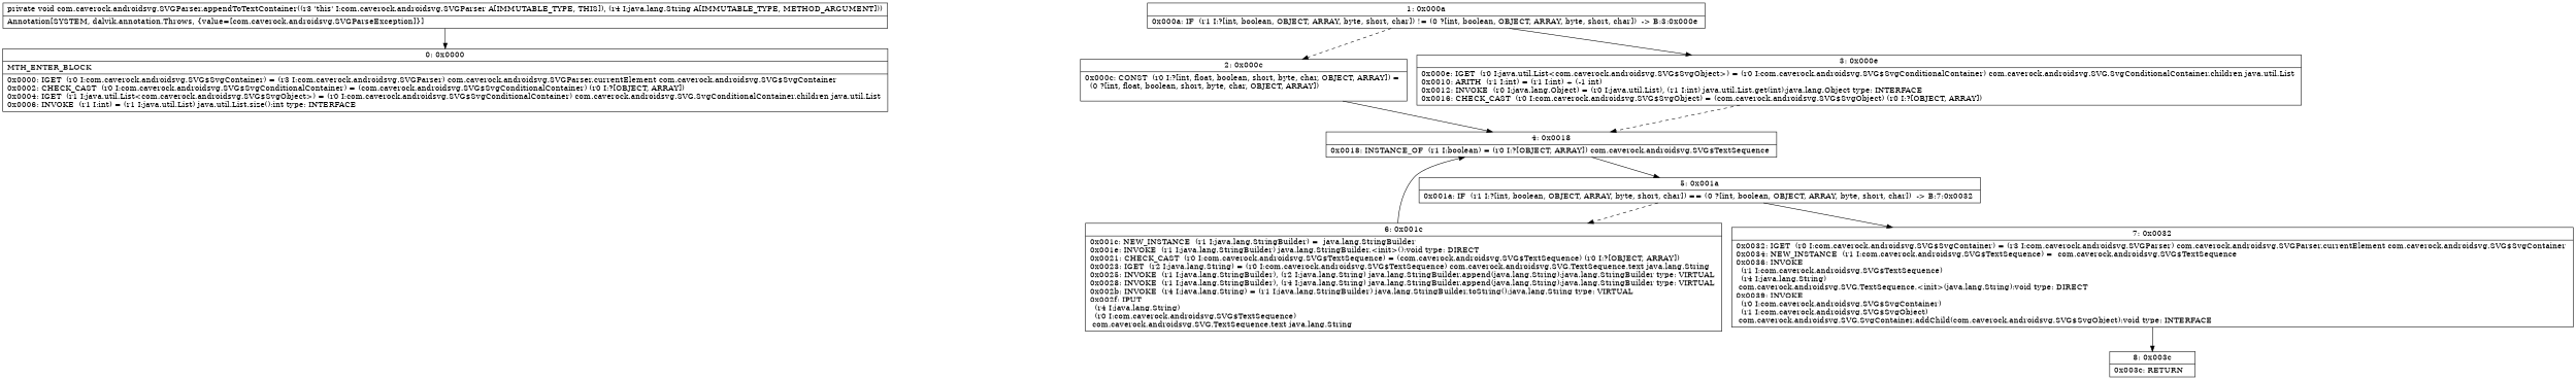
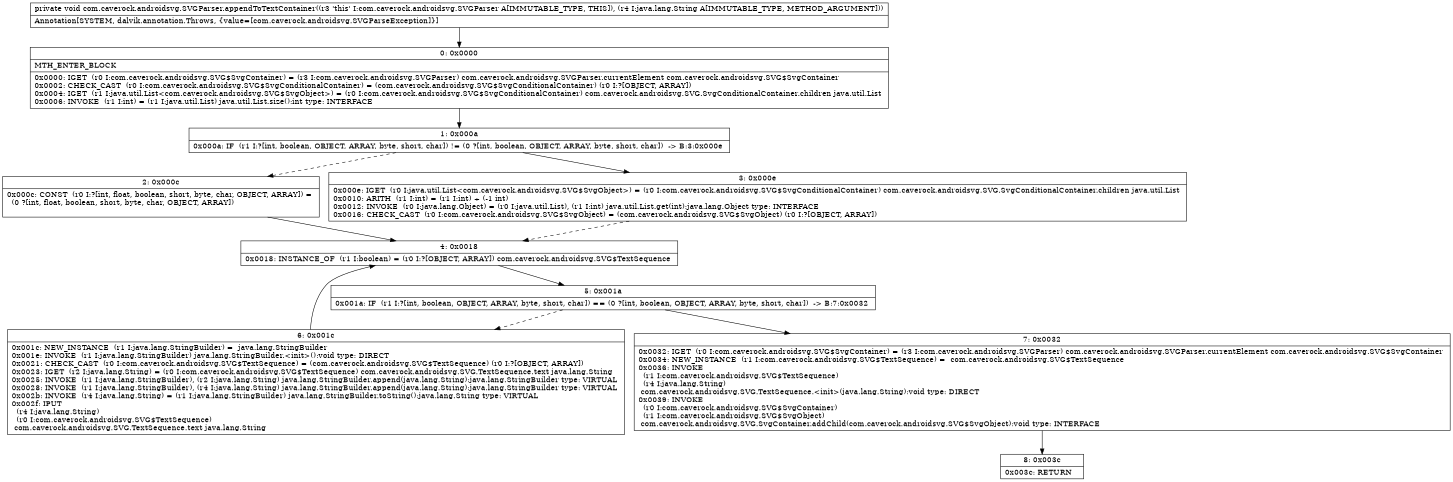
  digraph {
    node [shape=record]
    n1 [label="{0\:\ 0x0000|MTH_ENTER_BLOCK\l|0x0000: IGET  (r0 I:com.caverock.androidsvg.SVG$SvgContainer) = (r3 I:com.caverock.androidsvg.SVGParser) com.caverock.androidsvg.SVGParser.currentElement com.caverock.androidsvg.SVG$SvgContainer \l0x0002: CHECK_CAST  (r0 I:com.caverock.androidsvg.SVG$SvgConditionalContainer) = (com.caverock.androidsvg.SVG$SvgConditionalContainer) (r0 I:?[OBJECT, ARRAY]) \l0x0004: IGET  (r1 I:java.util.List\<com.caverock.androidsvg.SVG$SvgObject\>) = (r0 I:com.caverock.androidsvg.SVG$SvgConditionalContainer) com.caverock.androidsvg.SVG.SvgConditionalContainer.children java.util.List \l0x0006: INVOKE  (r1 I:int) = (r1 I:java.util.List) java.util.List.size():int type: INTERFACE \l}"]
    n2 [label="{1\:\ 0x000a|0x000a: IF  (r1 I:?[int, boolean, OBJECT, ARRAY, byte, short, char]) != (0 ?[int, boolean, OBJECT, ARRAY, byte, short, char])  \-\> B:3:0x000e \l}"]
    n3 [label="{2\:\ 0x000c|0x000c: CONST  (r0 I:?[int, float, boolean, short, byte, char, OBJECT, ARRAY]) = \l  (0 ?[int, float, boolean, short, byte, char, OBJECT, ARRAY])\l \l}"]
    n4 [label="{3\:\ 0x000e|0x000e: IGET  (r0 I:java.util.List\<com.caverock.androidsvg.SVG$SvgObject\>) = (r0 I:com.caverock.androidsvg.SVG$SvgConditionalContainer) com.caverock.androidsvg.SVG.SvgConditionalContainer.children java.util.List \l0x0010: ARITH  (r1 I:int) = (r1 I:int) + (\-1 int) \l0x0012: INVOKE  (r0 I:java.lang.Object) = (r0 I:java.util.List), (r1 I:int) java.util.List.get(int):java.lang.Object type: INTERFACE \l0x0016: CHECK_CAST  (r0 I:com.caverock.androidsvg.SVG$SvgObject) = (com.caverock.androidsvg.SVG$SvgObject) (r0 I:?[OBJECT, ARRAY]) \l}"]
    n5 [label="{4\:\ 0x0018|0x0018: INSTANCE_OF  (r1 I:boolean) = (r0 I:?[OBJECT, ARRAY]) com.caverock.androidsvg.SVG$TextSequence \l}"]
    n6 [label="{5\:\ 0x001a|0x001a: IF  (r1 I:?[int, boolean, OBJECT, ARRAY, byte, short, char]) == (0 ?[int, boolean, OBJECT, ARRAY, byte, short, char])  \-\> B:7:0x0032 \l}"]
    n7 [label="{6\:\ 0x001c|0x001c: NEW_INSTANCE  (r1 I:java.lang.StringBuilder) =  java.lang.StringBuilder \l0x001e: INVOKE  (r1 I:java.lang.StringBuilder) java.lang.StringBuilder.\<init\>():void type: DIRECT \l0x0021: CHECK_CAST  (r0 I:com.caverock.androidsvg.SVG$TextSequence) = (com.caverock.androidsvg.SVG$TextSequence) (r0 I:?[OBJECT, ARRAY]) \l0x0023: IGET  (r2 I:java.lang.String) = (r0 I:com.caverock.androidsvg.SVG$TextSequence) com.caverock.androidsvg.SVG.TextSequence.text java.lang.String \l0x0025: INVOKE  (r1 I:java.lang.StringBuilder), (r2 I:java.lang.String) java.lang.StringBuilder.append(java.lang.String):java.lang.StringBuilder type: VIRTUAL \l0x0028: INVOKE  (r1 I:java.lang.StringBuilder), (r4 I:java.lang.String) java.lang.StringBuilder.append(java.lang.String):java.lang.StringBuilder type: VIRTUAL \l0x002b: INVOKE  (r4 I:java.lang.String) = (r1 I:java.lang.StringBuilder) java.lang.StringBuilder.toString():java.lang.String type: VIRTUAL \l0x002f: IPUT  \l  (r4 I:java.lang.String)\l  (r0 I:com.caverock.androidsvg.SVG$TextSequence)\l com.caverock.androidsvg.SVG.TextSequence.text java.lang.String \l}"]
    n8 [label="{7\:\ 0x0032|0x0032: IGET  (r0 I:com.caverock.androidsvg.SVG$SvgContainer) = (r3 I:com.caverock.androidsvg.SVGParser) com.caverock.androidsvg.SVGParser.currentElement com.caverock.androidsvg.SVG$SvgContainer \l0x0034: NEW_INSTANCE  (r1 I:com.caverock.androidsvg.SVG$TextSequence) =  com.caverock.androidsvg.SVG$TextSequence \l0x0036: INVOKE  \l  (r1 I:com.caverock.androidsvg.SVG$TextSequence)\l  (r4 I:java.lang.String)\l com.caverock.androidsvg.SVG.TextSequence.\<init\>(java.lang.String):void type: DIRECT \l0x0039: INVOKE  \l  (r0 I:com.caverock.androidsvg.SVG$SvgContainer)\l  (r1 I:com.caverock.androidsvg.SVG$SvgObject)\l com.caverock.androidsvg.SVG.SvgContainer.addChild(com.caverock.androidsvg.SVG$SvgObject):void type: INTERFACE \l}"]
    n9 [label="{8\:\ 0x003c|0x003c: RETURN   \l}"]
    n10 [label="{private void com.caverock.androidsvg.SVGParser.appendToTextContainer((r3 'this' I:com.caverock.androidsvg.SVGParser A[IMMUTABLE_TYPE, THIS]), (r4 I:java.lang.String A[IMMUTABLE_TYPE, METHOD_ARGUMENT]))  | Annotation[SYSTEM, dalvik.annotation.Throws, \{value=[com.caverock.androidsvg.SVGParseException]\}]\l}"]
+   n1 -> n2
    n2 -> n3 [style=dashed]
    n2 -> n4
    n3 -> n5
    n4 -> n5 [style=dashed]
    n5 -> n6
    n6 -> n7 [style=dashed]
    n6 -> n8
    n7 -> n5
    n8 -> n9
    n10 -> n1
  }
